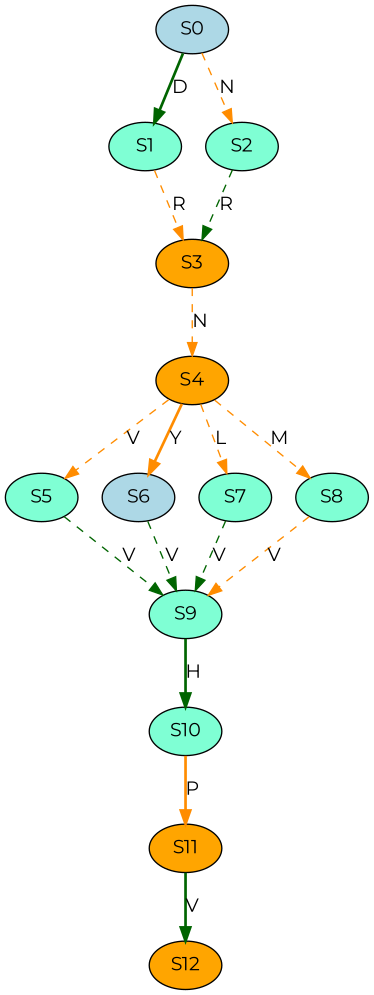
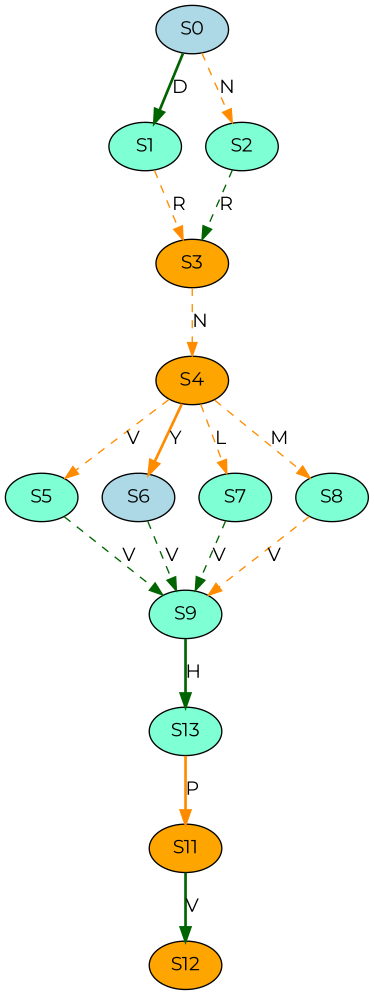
  strict digraph {
    fontname=Montserrat
    node [fillcolor=aquamarine fontname=Montserrat style=filled]
    edge [color=darkorange fontname=Montserrat style=dashed]
    S0 [fillcolor=lightblue]
    S1
    S2
    S3 [fillcolor=orange]
    S4 [fillcolor=orange]
    S5
    S6 [fillcolor=lightblue]
    S7
    S8
    S9
-   S10
+   S10 [label=S13]
    S11 [fillcolor=orange]
    S12 [fillcolor=orange]
    S0 -> S1 [color=darkgreen label=D style=bold]
    S0 -> S2 [label=N]
    S1 -> S3 [label=R]
    S2 -> S3 [color=darkgreen label=R]
    S3 -> S4 [label=N]
    S4 -> S5 [label=V]
    S4 -> S6 [label=Y style=bold]
    S4 -> S7 [label=L]
    S4 -> S8 [label=M]
    S5 -> S9 [color=darkgreen label=V]
    S6 -> S9 [color=darkgreen label=V]
    S7 -> S9 [color=darkgreen label=V]
    S8 -> S9 [label=V]
    S9 -> S10 [color=darkgreen label=H style=bold]
    S10 -> S11 [label=P style=bold]
    S11 -> S12 [color=darkgreen label=V style=bold]
  }
